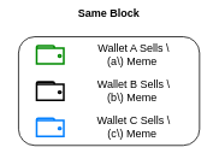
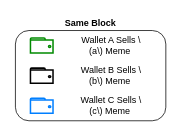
  <mxCell id="0" />
  <mxCell id="1" parent="0" />
  <mxCell id="2" value="" style="rounded=1;whiteSpace=wrap;html=1;" parent="1" vertex="1"><mxGeometry x="20" y="40" width="200" height="120" as="geometry" /></mxCell>
- <mxCell id="3" value="&lt;b&gt;Same Block&lt;/b&gt;" style="text;html=1;align=center;verticalAlign=middle;whiteSpace=wrap;rounded=0;" parent="1" vertex="1"><mxGeometry x="80" y="5" width="80" height="20" as="geometry" /></mxCell>
+ <mxCell id="3" value="&lt;b&gt;Same Block&lt;/b&gt;" style="text;html=1;align=center;verticalAlign=middle;whiteSpace=wrap;rounded=0;" parent="1" vertex="1"><mxGeometry x="80" y="20" width="80" height="20" as="geometry" /></mxCell>
  <mxCell id="4" value="" style="html=1;verticalLabelPosition=bottom;align=center;labelBackgroundColor=#ffffff;verticalAlign=top;strokeWidth=2;strokeColor=#000000;shadow=0;dashed=0;shape=mxgraph.ios7.icons.wallet;" parent="1" vertex="1"><mxGeometry x="40" y="90" width="30" height="20" as="geometry" /></mxCell>
  <mxCell id="5" value="" style="html=1;verticalLabelPosition=bottom;align=center;labelBackgroundColor=#ffffff;verticalAlign=top;strokeWidth=2;strokeColor=#008A00;shadow=0;dashed=0;shape=mxgraph.ios7.icons.wallet;" parent="1" vertex="1"><mxGeometry x="40" y="50" width="30" height="20" as="geometry" /></mxCell>
  <mxCell id="6" value="" style="html=1;verticalLabelPosition=bottom;align=center;labelBackgroundColor=#ffffff;verticalAlign=top;strokeWidth=2;strokeColor=#007FFF;shadow=0;dashed=0;shape=mxgraph.ios7.icons.wallet;" parent="1" vertex="1"><mxGeometry x="40" y="130" width="30" height="20" as="geometry" /></mxCell>
  <mxCell id="7" value="Wallet B Sells \(b\)&lt;span style=&quot;background-color: transparent; color: light-dark(rgb(0, 0, 0), rgb(255, 255, 255));&quot;&gt;&amp;nbsp;Meme&amp;nbsp;&lt;/span&gt;" style="text;html=1;align=center;verticalAlign=middle;whiteSpace=wrap;rounded=0;" parent="1" vertex="1"><mxGeometry x="80" y="90" width="135" height="20" as="geometry" /></mxCell>
  <mxCell id="8" value="Wallet C Sells \(c\)&lt;span style=&quot;background-color: transparent; color: light-dark(rgb(0, 0, 0), rgb(255, 255, 255));&quot;&gt;&amp;nbsp;Meme&amp;nbsp;&lt;/span&gt;" style="text;html=1;align=center;verticalAlign=middle;whiteSpace=wrap;rounded=0;" parent="1" vertex="1"><mxGeometry x="80" y="130" width="135" height="20" as="geometry" /></mxCell>
  <mxCell id="9" value="Wallet A Sells \(a\)&lt;span style=&quot;background-color: transparent; color: light-dark(rgb(0, 0, 0), rgb(255, 255, 255));&quot;&gt;&amp;nbsp;Meme&amp;nbsp;&lt;/span&gt;" style="text;html=1;align=center;verticalAlign=middle;whiteSpace=wrap;rounded=0;" parent="1" vertex="1"><mxGeometry x="80" y="50" width="135" height="20" as="geometry" /></mxCell>
